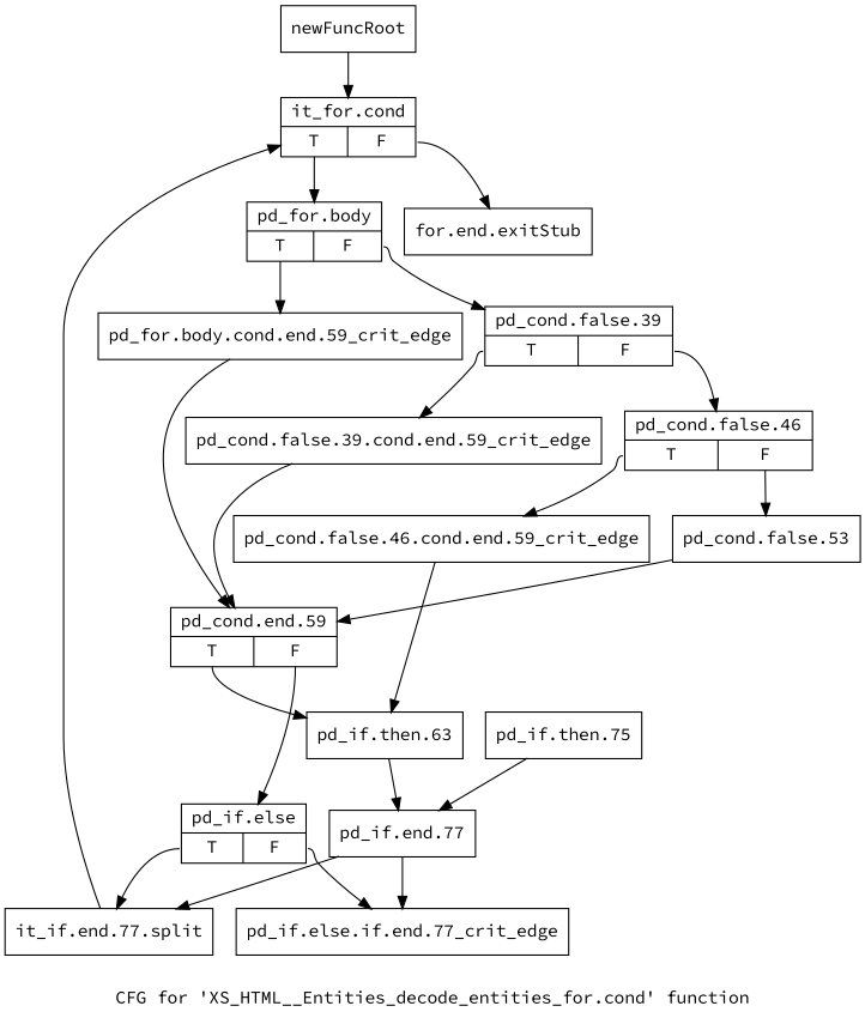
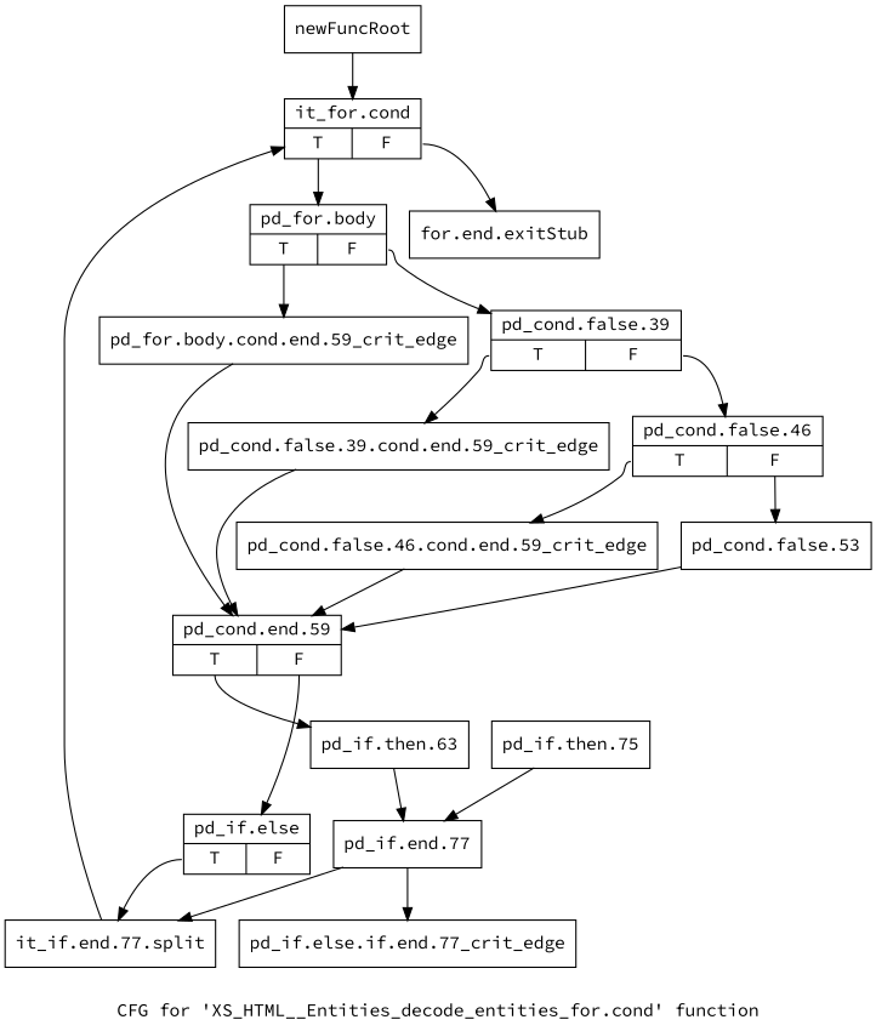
  digraph {
    fontname="Source Code Pro"
    label="CFG for 'XS_HTML__Entities_decode_entities_for.cond' function"
    node [fontname="Source Code Pro" shape=record]
    edge [fontname="Source Code Pro"]
    n1 [label="{newFuncRoot}"]
    n2 [label="{it_for.cond|{<s0>T|<s1>F}}"]
    n3 [label="{for.end.exitStub}"]
    n4 [label="{pd_for.body|{<s0>T|<s1>F}}"]
    n5 [label="{pd_for.body.cond.end.59_crit_edge}"]
    n6 [label="{pd_cond.false.39|{<s0>T|<s1>F}}"]
    n7 [label="{pd_cond.end.59|{<s0>T|<s1>F}}"]
    n8 [label="{pd_cond.false.39.cond.end.59_crit_edge}"]
    n9 [label="{pd_cond.false.46|{<s0>T|<s1>F}}"]
    n10 [label="{pd_if.then.63}"]
    n11 [label="{pd_if.else|{<s0>T|<s1>F}}"]
    n12 [label="{pd_cond.false.46.cond.end.59_crit_edge}"]
    n13 [label="{pd_cond.false.53}"]
    n14 [label="{pd_if.end.77}"]
    n15 [label="{pd_if.else.if.end.77_crit_edge}"]
    n16 [label="{it_if.end.77.split}"]
    n17 [label="{pd_if.then.75}"]
    n1 -> n2
    n2 -> n3 [tailport=s1]
    n2 -> n4 [tailport=s0]
    n4 -> n5 [tailport=s0]
    n4 -> n6 [tailport=s1]
    n5 -> n7
    n6 -> n8 [tailport=s0]
    n6 -> n9 [tailport=s1]
    n7 -> n10 [tailport=s0]
    n7 -> n11 [tailport=s1]
    n8 -> n7
    n9 -> n12 [tailport=s0]
    n9 -> n13 [tailport=s1]
    n10 -> n14
-   n11 -> n15 [tailport=s1]
    n11 -> n16 [tailport=s0]
-   n12 -> n10
+   n12 -> n7
    n13 -> n7
    n14 -> n15
    n14 -> n16
    n16 -> n2
    n17 -> n14
  }
